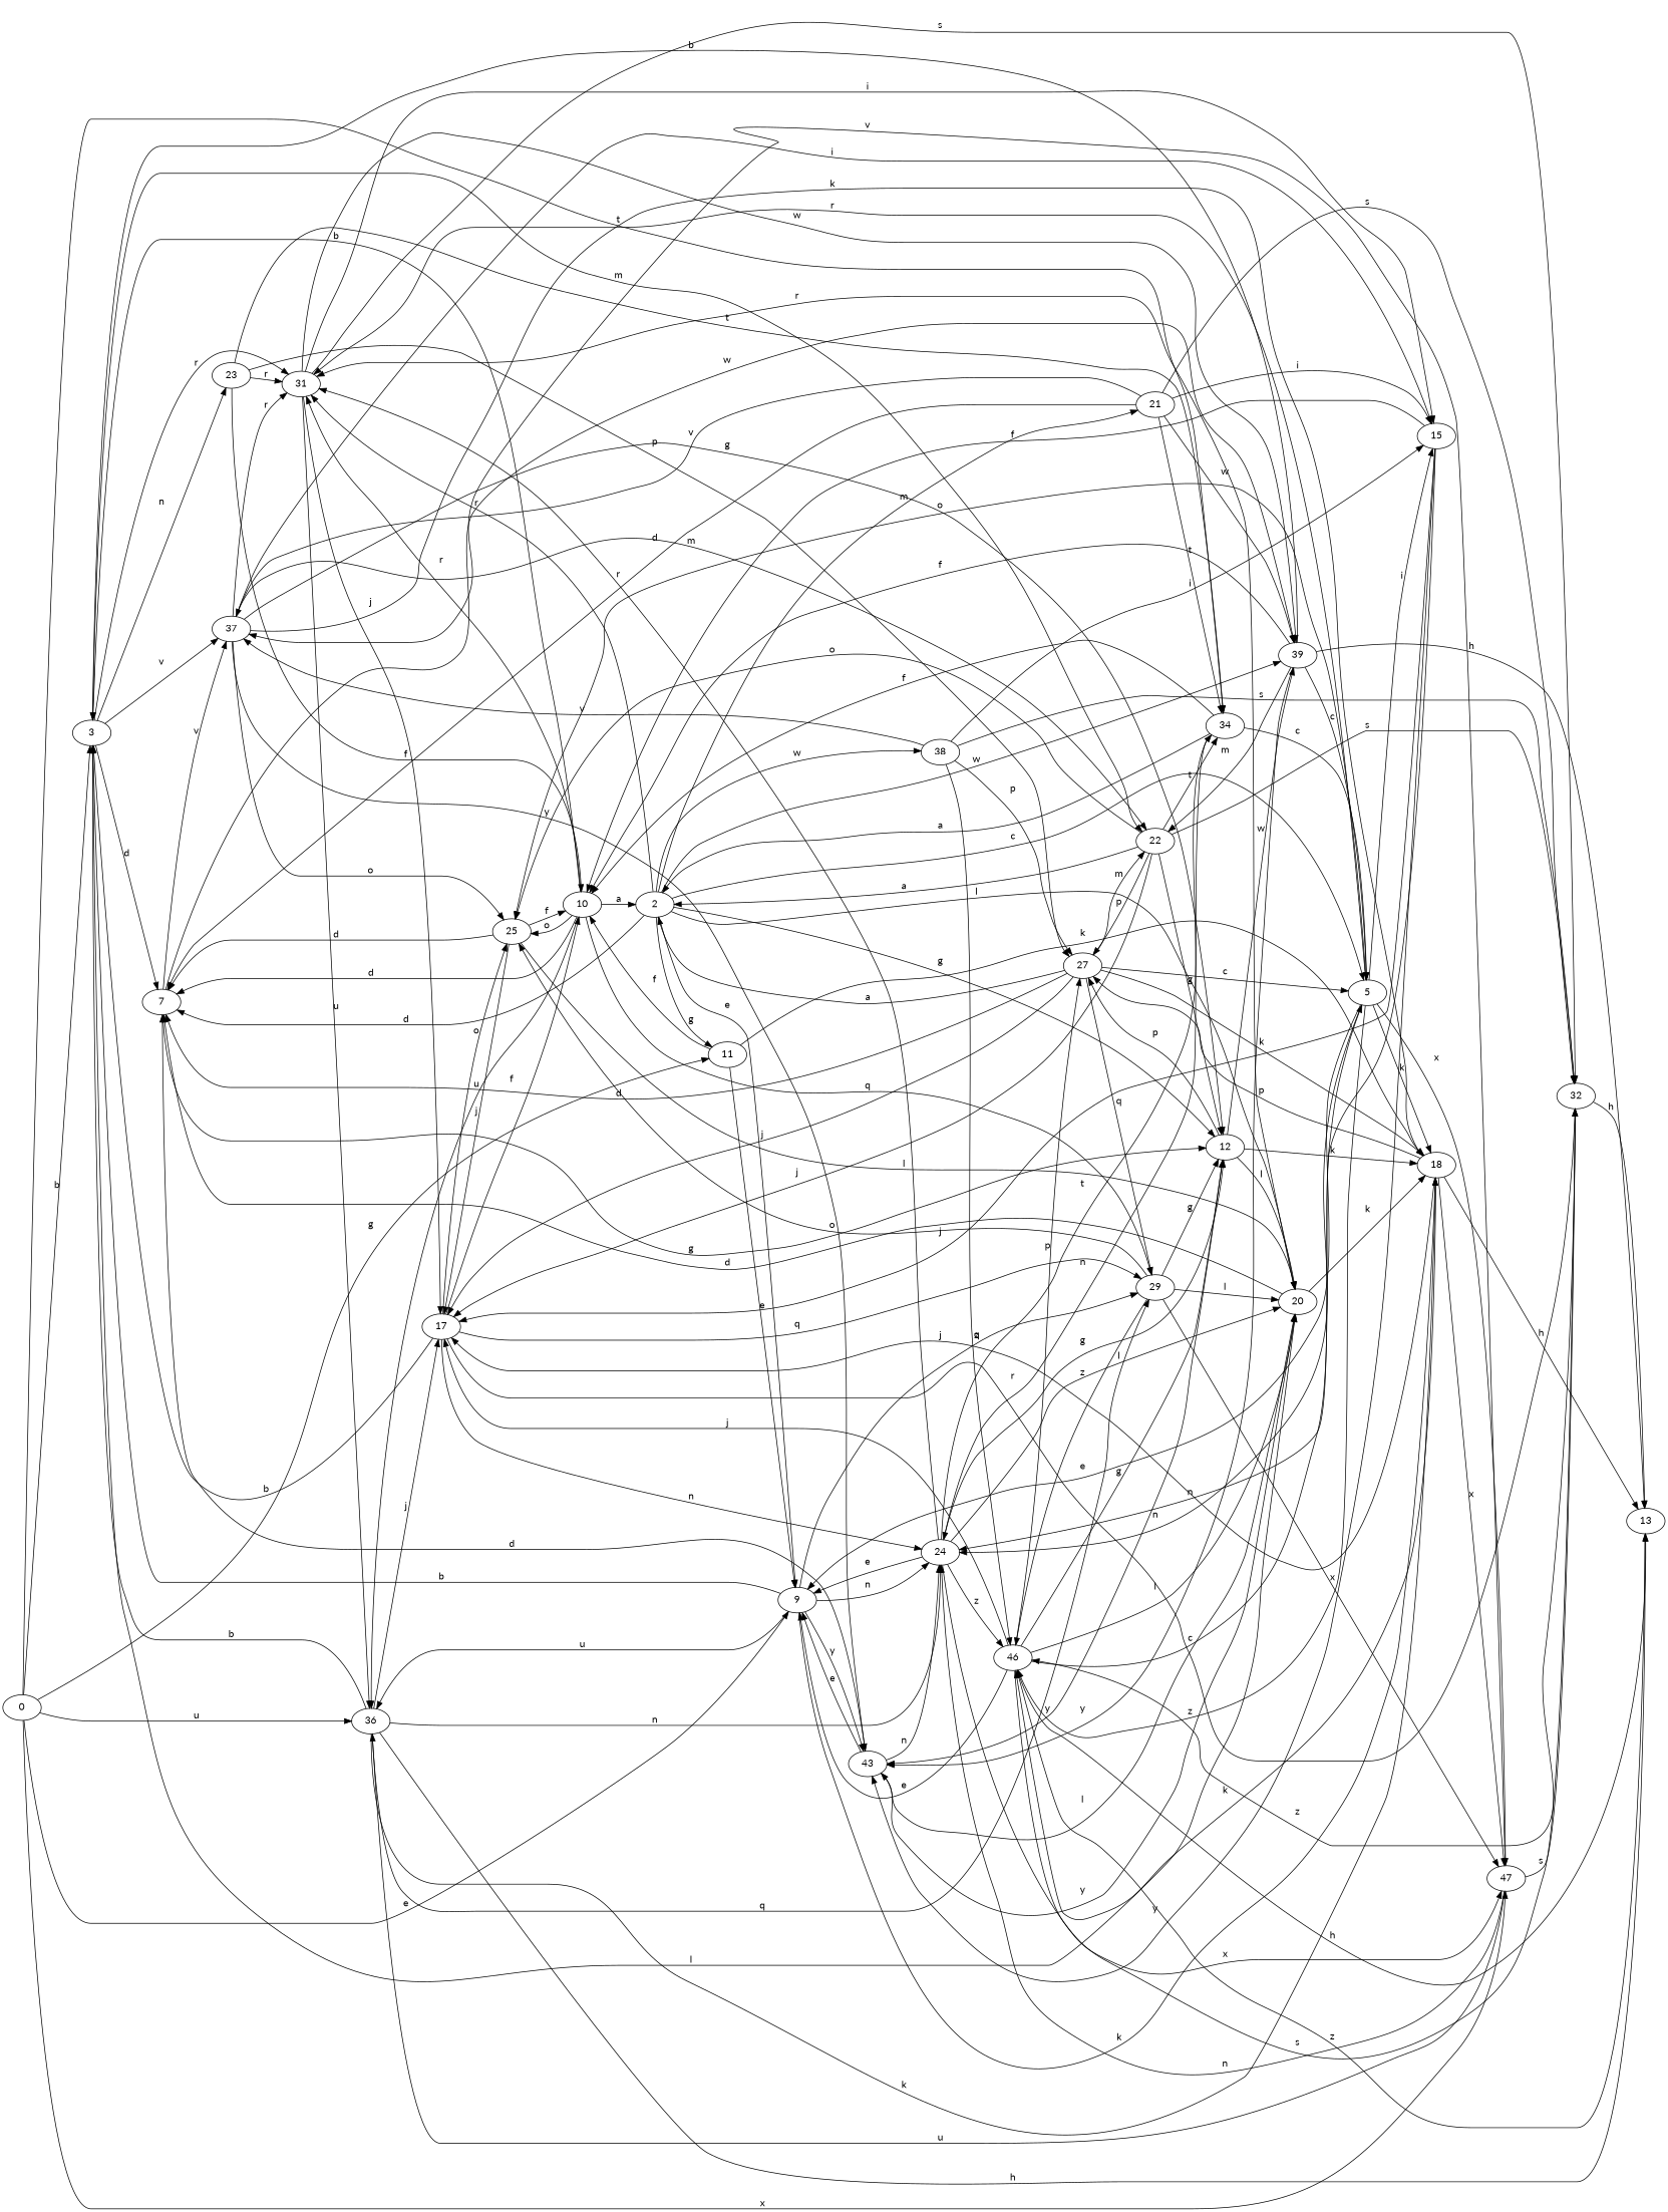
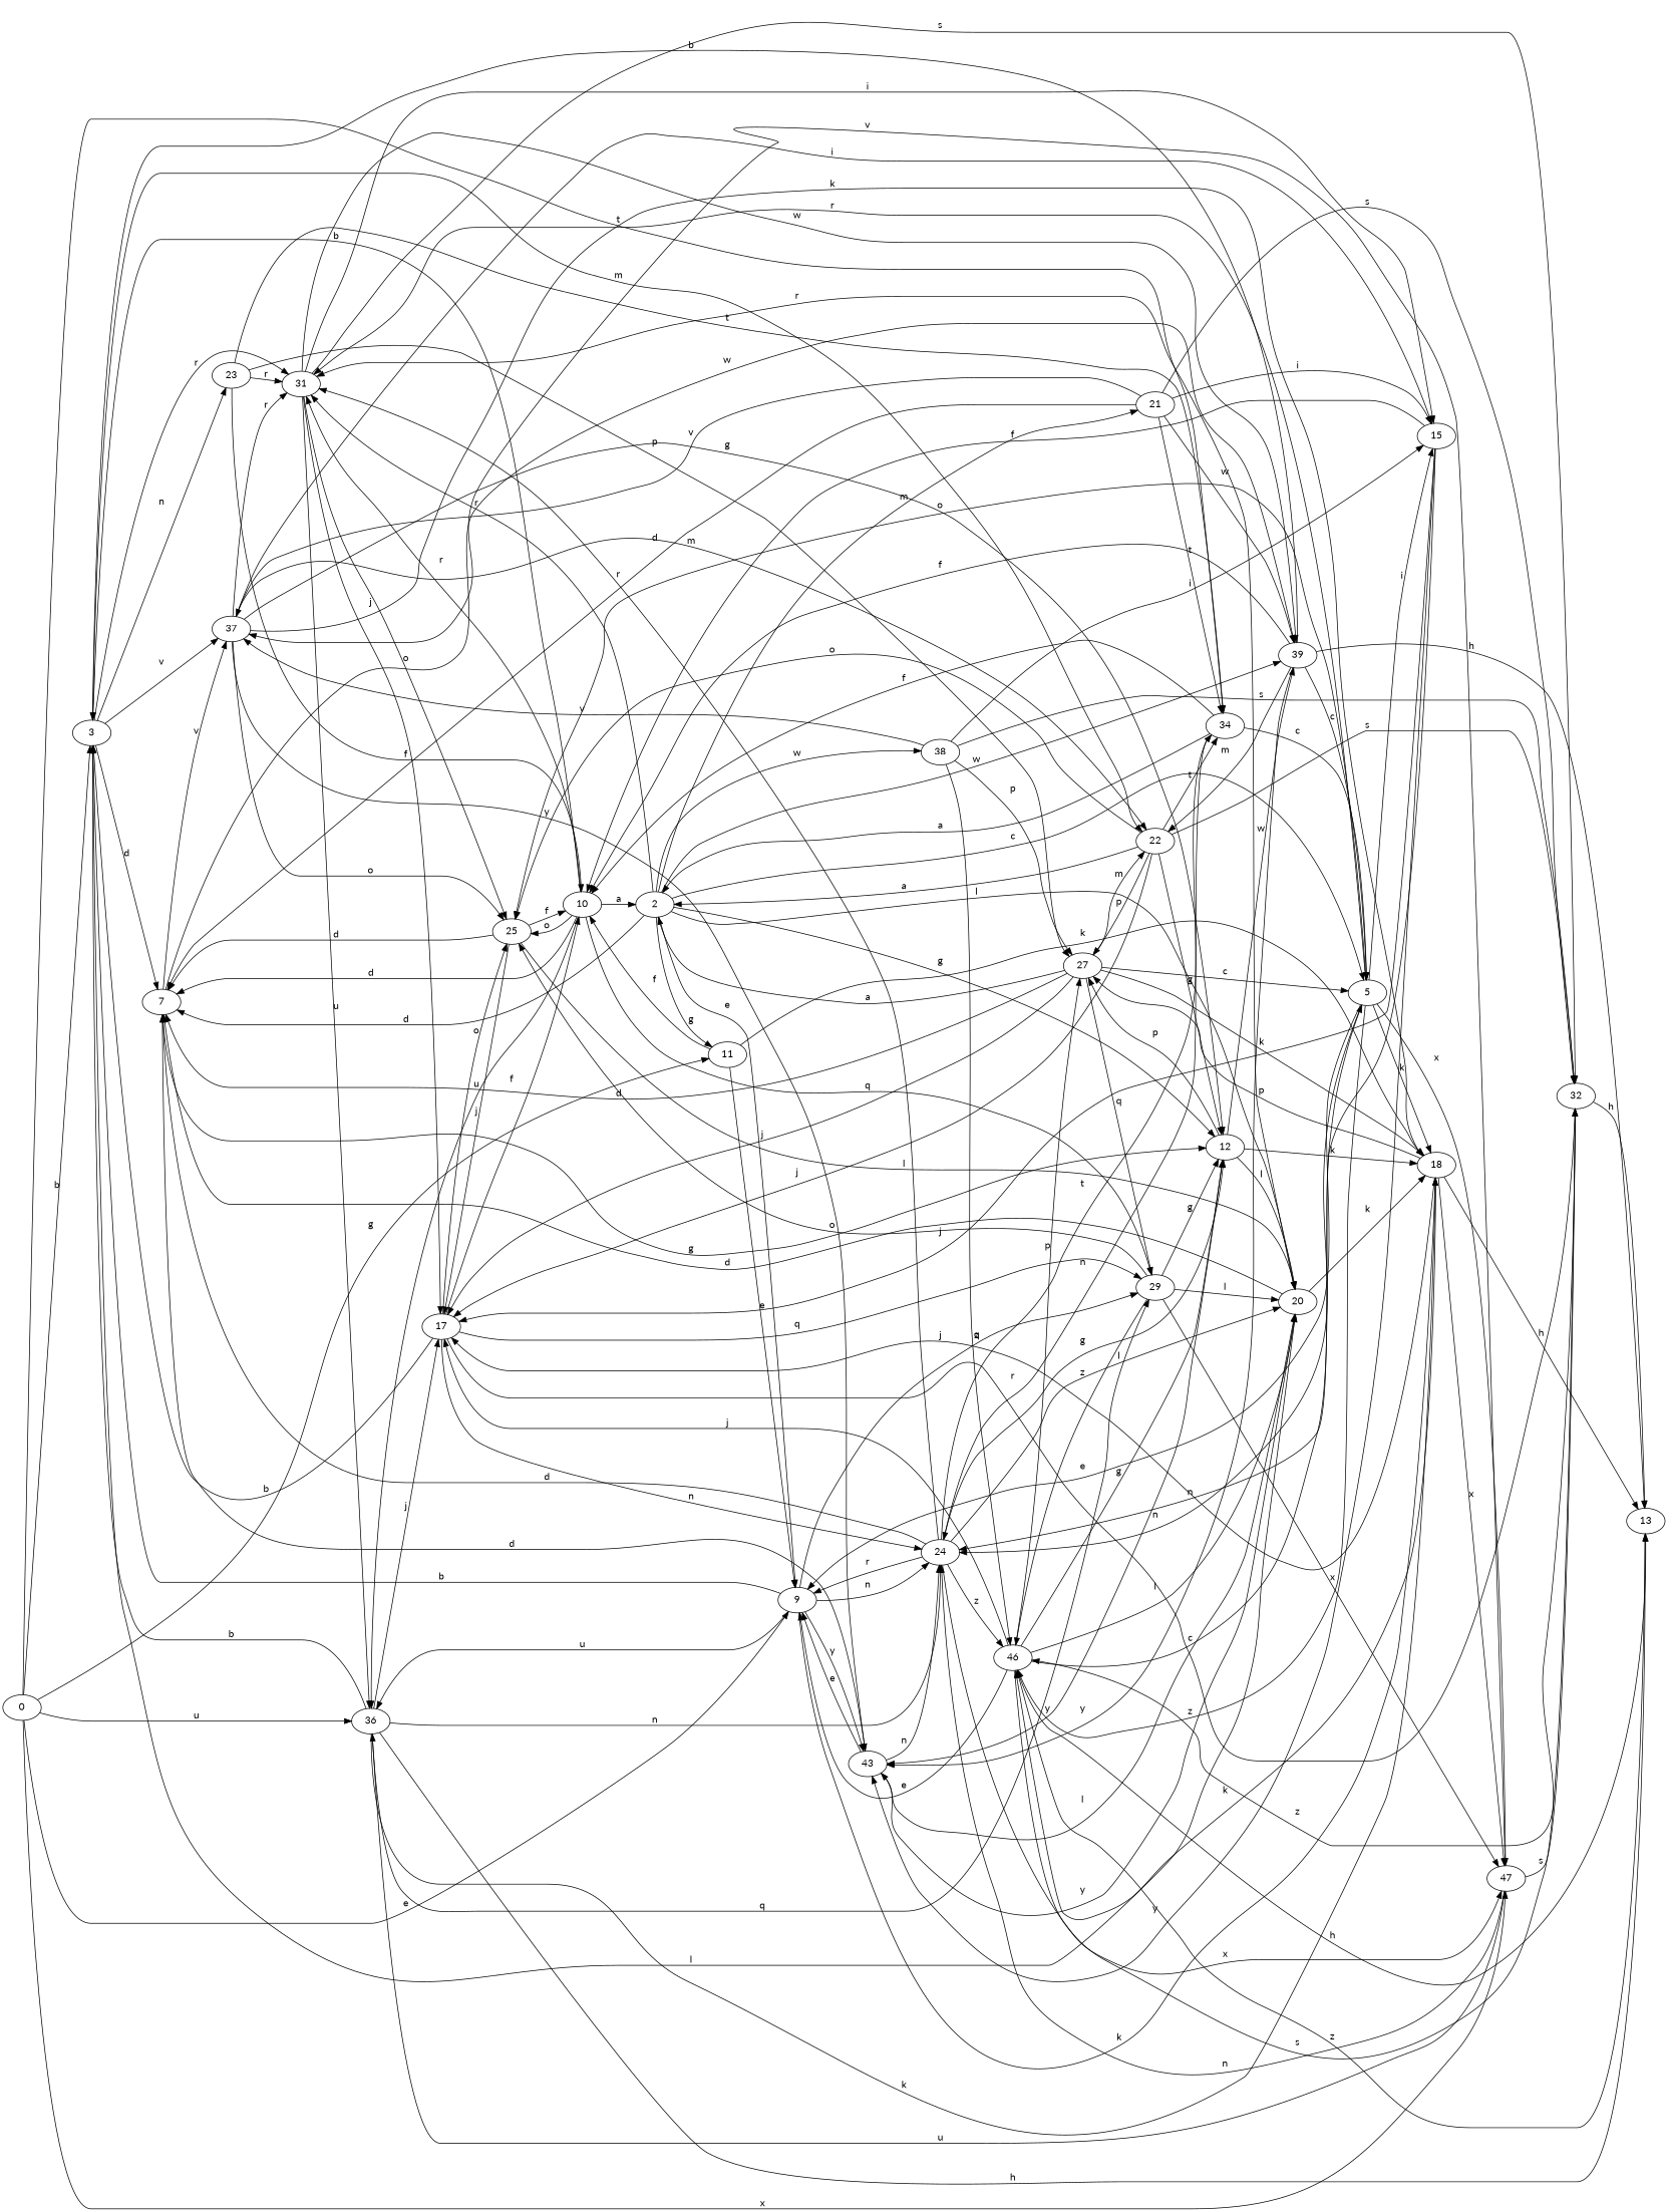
  strict digraph {
    fontname=Lato
    rankdir=LR
    node [fontname=Lato]
    edge [fontname=Lato]
    0
    3
    9
    11
    34
    36
    n7 [label=47]
    7
    20
    31
    22
    23
    37
    18
    24
    29
    43
    10
    2
    5
    13
    17
    32
    12
    21
    38
    39
    15
    25
    46
    27
    0 -> 3 [label=b]
    0 -> 9 [label=e]
    0 -> 11 [label=g]
    0 -> 34 [label=t]
    0 -> 36 [label=u]
    0 -> n7 [label=x]
    3 -> 7 [label=d]
    3 -> 20 [label=l]
    3 -> 31 [label=r]
    3 -> 22 [label=m]
    3 -> 23 [label=n]
    3 -> 37 [label=v]
    9 -> 3 [label=b]
    9 -> 36 [label=u]
    9 -> 18 [label=k]
    9 -> 24 [label=n]
    9 -> 29 [label=q]
    9 -> 43 [label=y]
    11 -> 9 [label=e]
    11 -> 18 [label=k]
    11 -> 10 [label=f]
    34 -> 24 [label=n]
    34 -> 10 [label=f]
    34 -> 2 [label=a]
    34 -> 5 [label=c]
    36 -> 3 [label=b]
    36 -> 18 [label=k]
    36 -> 24 [label=n]
    36 -> 29 [label=q]
    36 -> 13 [label=h]
    36 -> 17 [label=j]
    n7 -> 36 [label=u]
    n7 -> 37 [label=v]
    n7 -> 24 [label=n]
    n7 -> 32 [label=s]
    7 -> 37 [label=v]
    7 -> 12 [label=g]
    7 -> 39 [label=w]
    20 -> 7 [label=d]
    20 -> 31 [label=r]
    20 -> 18 [label=k]
    20 -> 43 [label=y]
    31 -> 36 [label=u]
    31 -> 17 [label=j]
    31 -> 32 [label=s]
    31 -> 39 [label=w]
    31 -> 15 [label=i]
+   31 -> 25 [label=o]
    22 -> 34 [label=t]
    22 -> 2 [label=a]
    22 -> 17 [label=j]
    22 -> 32 [label=s]
    22 -> 12 [label=g]
    22 -> 25 [label=o]
    22 -> 27 [label=p]
    23 -> 34 [label=t]
    23 -> 31 [label=r]
    23 -> 10 [label=f]
    23 -> 27 [label=p]
    37 -> 31 [label=r]
    37 -> 22 [label=m]
    37 -> 18 [label=k]
    37 -> 43 [label=y]
    37 -> 12 [label=g]
    37 -> 15 [label=i]
    37 -> 25 [label=o]
    18 -> n7 [label=x]
    18 -> 13 [label=h]
    18 -> 17 [label=j]
    18 -> 46 [label=k]
    18 -> 27 [label=p]
-   24 -> 9 [label=e]
+   24 -> 9 [label=r]
    24 -> 34 [label=t]
    24 -> n7 [label=x]
+   24 -> 7 [label=d]
    24 -> 20 [label=l]
    24 -> 31 [label=r]
    24 -> 12 [label=g]
    24 -> 46 [label=z]
    29 -> n7 [label=x]
    29 -> 20 [label=l]
    29 -> 12 [label=g]
    29 -> 25 [label=o]
    29 -> 46 [label=z]
    43 -> 9 [label=e]
    43 -> 7 [label=d]
    43 -> 20 [label=l]
    43 -> 24 [label=n]
    10 -> 3 [label=b]
    10 -> 36 [label=u]
    10 -> 7 [label=d]
    10 -> 31 [label=r]
    10 -> 29 [label=q]
    10 -> 2 [label=a]
    10 -> 25 [label=o]
    2 -> 9 [label=e]
    2 -> 11 [label=g]
    2 -> 7 [label=d]
    2 -> 20 [label=l]
    2 -> 31 [label=r]
    2 -> 5 [label=c]
    2 -> 12 [label=g]
    2 -> 21 [label=m]
    2 -> 38 [label=w]
    2 -> 39 [label=w]
    5 -> 9 [label=e]
    5 -> n7 [label=x]
    5 -> 31 [label=r]
    5 -> 18 [label=k]
    5 -> 24 [label=n]
    5 -> 15 [label=i]
    5 -> 25 [label=o]
    5 -> 46 [label=z]
    13 -> 46 [label=z]
    17 -> 3 [label=b]
    17 -> 24 [label=n]
    17 -> 29 [label=q]
    17 -> 10 [label=f]
    17 -> 32 [label=r]
    17 -> 25 [label=o]
    32 -> 13 [label=h]
    32 -> 46 [label=z]
    12 -> 20 [label=l]
    12 -> 18 [label=k]
    12 -> 43 [label=y]
    12 -> 39 [label=w]
    12 -> 27 [label=p]
    21 -> 34 [label=t]
    21 -> 7 [label=d]
    21 -> 37 [label=v]
    21 -> 32 [label=s]
    21 -> 39 [label=w]
    21 -> 15 [label=i]
    38 -> 37 [label=v]
    38 -> 32 [label=s]
    38 -> 15 [label=i]
    38 -> 46 [label=z]
    38 -> 27 [label=p]
    39 -> 3 [label=b]
    39 -> 22 [label=m]
    39 -> 43 [label=y]
    39 -> 10 [label=f]
    39 -> 5 [label=c]
    39 -> 13 [label=h]
    15 -> 24 [label=n]
    15 -> 43 [label=y]
    15 -> 10 [label=f]
    15 -> 17 [label=j]
    25 -> 7 [label=d]
    25 -> 20 [label=l]
    25 -> 10 [label=f]
    25 -> 17 [label=j]
    46 -> 9 [label=e]
    46 -> 20 [label=l]
    46 -> 5 [label=c]
    46 -> 13 [label=h]
    46 -> 17 [label=j]
    46 -> 32 [label=s]
    46 -> 12 [label=g]
    46 -> 27 [label=p]
    27 -> 7 [label=d]
    27 -> 22 [label=m]
    27 -> 18 [label=k]
    27 -> 29 [label=q]
    27 -> 2 [label=a]
    27 -> 5 [label=c]
    27 -> 17 [label=j]
  }
